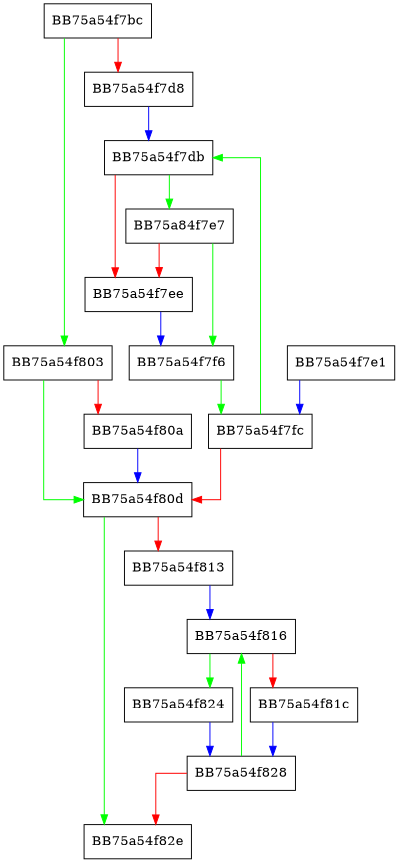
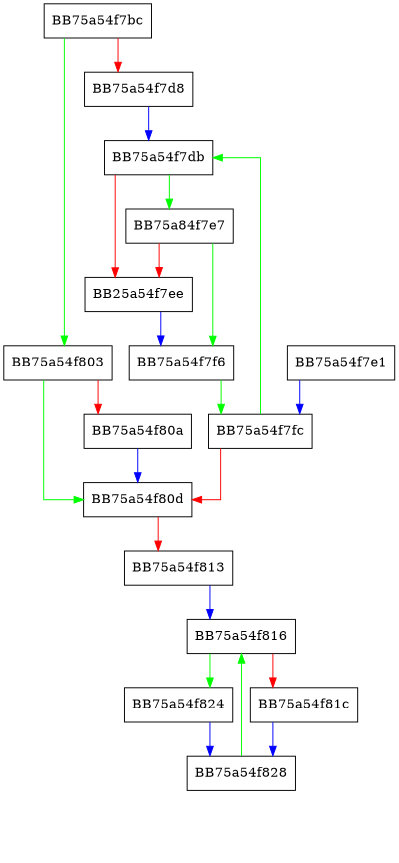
  digraph {
    splines=ortho
    node [shape=box]
    edge [color=green]
    BB75a54f7bc
    BB75a54f803
    BB75a54f7d8
    BB75a54f80d
    BB75a54f80a
    BB75a54f7db
-   BB75a54f82e
    BB75a54f813
    n9 [label=BB75a84f7e7]
-   BB75a54f7ee
+   BB75a54f7ee [label=BB25a54f7ee]
    BB75a54f7f6
    BB75a54f7e1
    BB75a54f7fc
    BB75a54f816
    BB75a54f824
    BB75a54f81c
    BB75a54f828
    BB75a54f7bc -> BB75a54f803
    BB75a54f7bc -> BB75a54f7d8 [color=red]
    BB75a54f803 -> BB75a54f80d
    BB75a54f803 -> BB75a54f80a [color=red]
    BB75a54f7d8 -> BB75a54f7db [color=blue]
-   BB75a54f80d -> BB75a54f82e
    BB75a54f80d -> BB75a54f813 [color=red]
    BB75a54f80a -> BB75a54f80d [color=blue]
    BB75a54f7db -> n9
    BB75a54f7db -> BB75a54f7ee [color=red]
    BB75a54f813 -> BB75a54f816 [color=blue]
    n9 -> BB75a54f7ee [color=red]
    n9 -> BB75a54f7f6
    BB75a54f7ee -> BB75a54f7f6 [color=blue]
    BB75a54f7f6 -> BB75a54f7fc
    BB75a54f7e1 -> BB75a54f7fc [color=blue]
    BB75a54f7fc -> BB75a54f80d [color=red]
    BB75a54f7fc -> BB75a54f7db
    BB75a54f816 -> BB75a54f824
    BB75a54f816 -> BB75a54f81c [color=red]
    BB75a54f824 -> BB75a54f828 [color=blue]
    BB75a54f81c -> BB75a54f828 [color=blue]
-   BB75a54f828 -> BB75a54f82e [color=red]
    BB75a54f828 -> BB75a54f816
  }
